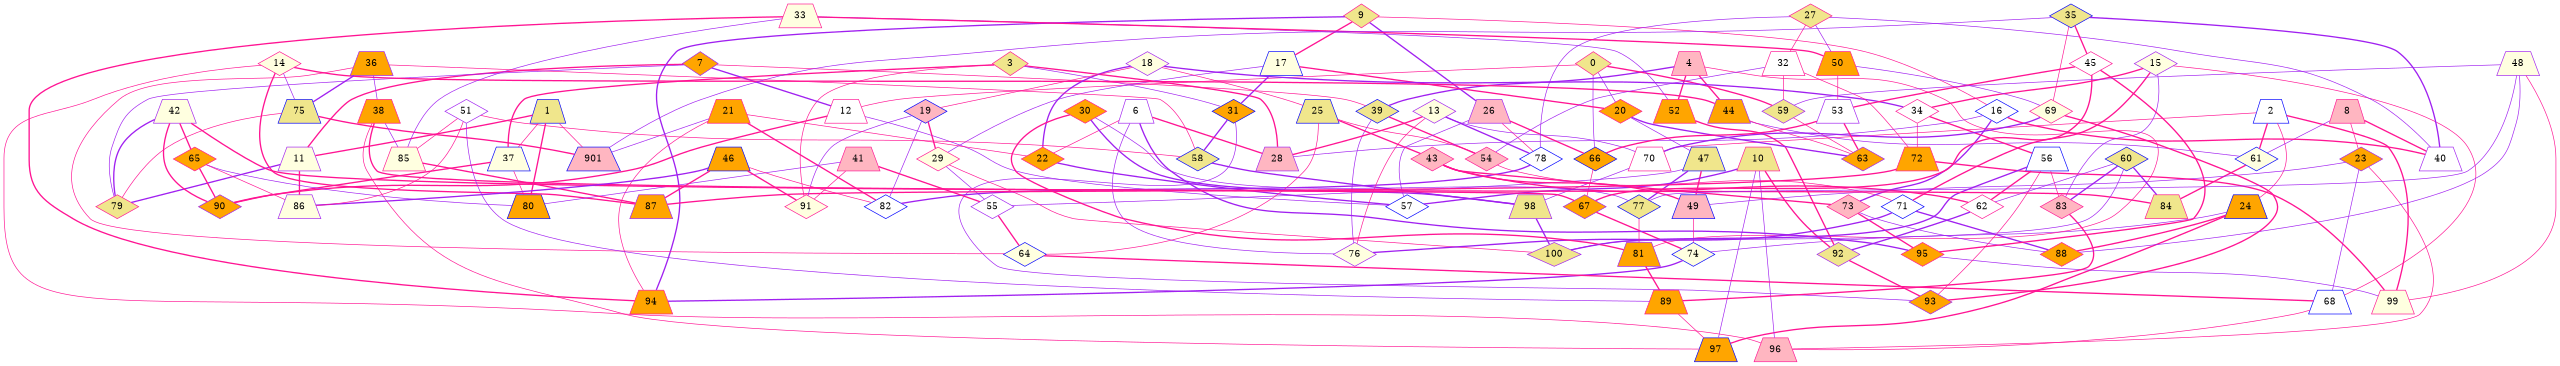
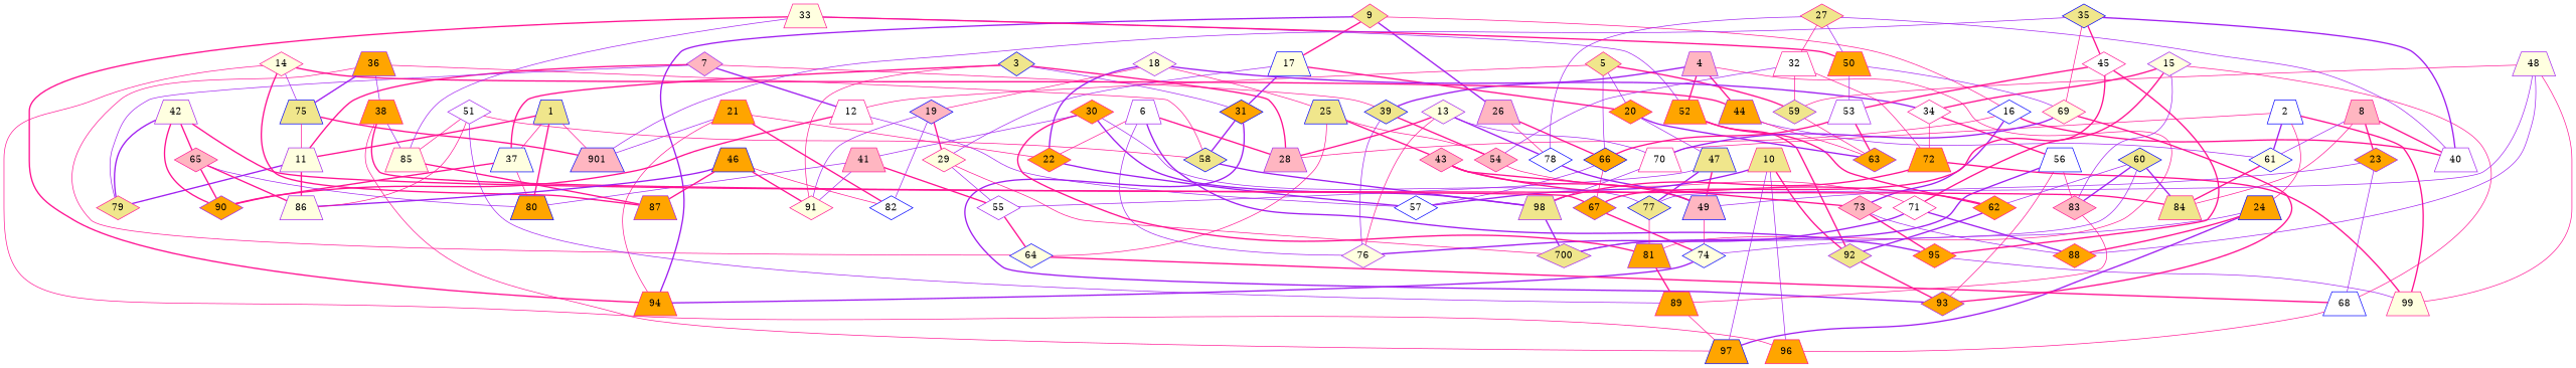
  graph {
    node [color=deeppink fillcolor=orange shape=diamond style=filled]
    edge [color=deeppink style=bold]
    1 [color=blue fillcolor=khaki shape=trapezium]
    11 [color=purple fillcolor=lightyellow shape=trapezium]
    37 [color=blue fillcolor=lightyellow shape=trapezium]
    80 [color=blue shape=trapezium]
    n5 [color=blue fillcolor=lightpink label=901 shape=trapezium]
    79 [fillcolor=khaki]
    86 [color=purple fillcolor=lightyellow shape=trapezium]
    90 [color=purple]
    2 [color=blue fillcolor=white shape=trapezium]
    24 [color=blue shape=trapezium]
    61 [color=blue fillcolor=lightyellow]
    70 [fillcolor=white shape=trapezium]
    99 [fillcolor=lightyellow shape=trapezium]
    97 [color=blue shape=trapezium]
    74 [color=blue fillcolor=lightyellow]
    88
    84 [fillcolor=khaki shape=trapezium]
    98 [color=purple fillcolor=khaki shape=trapezium]
-   3 [fillcolor=khaki]
+   3 [color=blue fillcolor=khaki]
    28 [color=purple fillcolor=lightpink shape=trapezium]
    31 [color=blue]
    91 [fillcolor=lightyellow]
    58 [color=blue fillcolor=khaki]
    93 [color=purple]
-   4 [fillcolor=lightpink shape=trapezium]
+   4 [color=purple fillcolor=lightpink shape=trapezium]
    39 [color=blue fillcolor=khaki]
    44 [color=purple shape=trapezium]
    52 [shape=trapezium]
    81 [color=purple shape=trapezium]
    76 [color=purple fillcolor=lightyellow]
    54 [fillcolor=lightpink]
    63 [color=purple]
    92 [color=purple fillcolor=khaki]
-   62 [fillcolor=white]
+   62
    89 [shape=trapezium]
-   5 [fillcolor=khaki label=0]
+   5 [fillcolor=khaki]
    12 [fillcolor=white shape=trapezium]
    20
    59 [color=purple fillcolor=khaki]
    66 [color=blue]
    57 [color=blue fillcolor=white]
    47 [color=blue fillcolor=khaki shape=trapezium]
    67 [color=purple]
    6 [color=purple fillcolor=white shape=trapezium]
    22
    95
-   7 [color=purple]
+   7 [color=purple fillcolor=lightpink]
    8 [fillcolor=lightpink shape=trapezium]
    23 [color=purple]
    40 [color=purple fillcolor=white shape=trapezium]
-   96 [fillcolor=lightpink shape=trapezium]
+   96 [shape=trapezium]
    68 [color=blue fillcolor=white shape=trapezium]
    49 [color=blue fillcolor=lightpink shape=trapezium]
    9 [fillcolor=khaki]
    16 [color=blue fillcolor=white]
    17 [color=blue fillcolor=lightyellow shape=trapezium]
    26 [color=purple fillcolor=lightpink shape=trapezium]
    94 [shape=trapezium]
    73 [fillcolor=lightpink]
    29 [fillcolor=lightyellow]
    78 [color=blue fillcolor=white]
    10 [fillcolor=khaki shape=trapezium]
    13 [color=purple fillcolor=lightyellow]
    82 [color=blue fillcolor=white]
    14 [fillcolor=lightyellow]
    75 [color=blue fillcolor=khaki shape=trapezium]
    87 [color=purple shape=trapezium]
    15 [color=purple fillcolor=lightyellow]
    34 [fillcolor=white]
-   71 [color=blue fillcolor=white]
+   71 [fillcolor=white]
    83 [fillcolor=lightpink]
    72 [shape=trapezium]
    56 [color=blue fillcolor=white shape=trapezium]
    55 [color=purple fillcolor=white]
-   100 [color=purple fillcolor=khaki]
+   100 [color=purple fillcolor=khaki label=700]
    18 [color=purple fillcolor=lightyellow]
    19 [color=blue fillcolor=lightpink]
    25 [color=blue fillcolor=khaki shape=trapezium]
    43 [fillcolor=lightpink]
    64 [color=blue fillcolor=lightyellow]
    77 [color=blue fillcolor=khaki]
    21 [shape=trapezium]
    27 [fillcolor=khaki]
    32 [fillcolor=white shape=trapezium]
    50 [shape=trapezium]
    69 [fillcolor=lightyellow]
    53 [color=purple fillcolor=white shape=trapezium]
    30
    41 [fillcolor=lightpink shape=trapezium]
    33 [fillcolor=lightyellow shape=trapezium]
    85 [fillcolor=lightyellow shape=trapezium]
    35 [color=blue fillcolor=khaki]
    45 [fillcolor=white]
    36 [color=purple shape=trapezium]
    38 [shape=trapezium]
    42 [color=purple fillcolor=lightyellow shape=trapezium]
-   65
+   65 [fillcolor=lightpink]
    46 [color=blue shape=trapezium]
    48 [color=purple fillcolor=lightyellow shape=trapezium]
    51 [color=purple fillcolor=white]
    60 [color=blue fillcolor=khaki]
    1 -- 11
    1 -- 37 [style=solid]
    1 -- 80
    1 -- n5 [style=solid]
    11 -- 79 [color=purple]
    11 -- 86
    37 -- 80 [style=solid]
    37 -- 90
    2 -- 24 [style=solid]
-   2 -- 61
+   2 -- 61 [color=purple]
    2 -- 70 [style=solid]
    2 -- 99
-   24 -- 97
+   24 -- 97 [color=purple]
    24 -- 74 [color=purple style=solid]
    24 -- 88
    61 -- 84
    70 -- 98 [color=purple style=solid]
    74 -- 94 [color=purple]
    98 -- 100 [color=purple]
    3 -- 37
    3 -- 28
    3 -- 31 [color=purple style=solid]
    3 -- 91 [style=solid]
    31 -- 58 [color=purple]
-   31 -- 93 [color=purple style=solid]
+   31 -- 93 [color=purple]
    58 -- 98 [color=purple]
    4 -- 39 [color=purple]
    4 -- 44
    4 -- 52
    4 -- 81 [style=solid]
    39 -- 76 [color=purple style=solid]
    39 -- 54
    44 -- 61 [color=purple style=solid]
    44 -- 63 [style=solid]
    52 -- 92
-   56 -- 62
+   52 -- 62
    81 -- 89
    54 -- 71 [style=solid]
    92 -- 93
    62 -- 92 [color=purple]
    89 -- 97 [style=solid]
    5 -- 12 [style=solid]
    5 -- 20 [color=purple style=solid]
    5 -- 59
    5 -- 66 [color=purple style=solid]
    12 -- 90
    12 -- 57 [color=purple style=solid]
    20 -- 63 [color=purple]
    20 -- 47 [color=purple style=solid]
    59 -- 63 [style=solid]
    66 -- 67 [style=solid]
    47 -- 49
    47 -- 55 [color=purple style=solid]
    47 -- 77 [color=purple]
    67 -- 74
    6 -- 28
    6 -- 76 [color=purple style=solid]
    6 -- 22 [style=solid]
    6 -- 95 [color=purple]
    22 -- 57 [color=purple]
    95 -- 99 [color=purple style=solid]
    7 -- 11
    7 -- 79 [color=purple style=solid]
    7 -- 39 [style=solid]
    7 -- 12 [color=purple]
    8 -- 61 [color=purple style=solid]
-   8 -- 23 [style=solid]
+   8 -- 84 [style=solid]
+   8 -- 23
    8 -- 40
-   23 -- 96 [style=solid]
    23 -- 68 [color=purple style=solid]
    23 -- 49 [color=purple style=solid]
    68 -- 96 [style=solid]
    49 -- 74 [style=solid]
    9 -- 16 [style=solid]
    9 -- 17
    9 -- 26 [color=purple]
    9 -- 94 [color=purple]
-   16 -- 28 [color=purple style=solid]
+   16 -- 28 [style=solid]
    16 -- 40
    16 -- 73 [color=purple]
    17 -- 31 [color=purple]
    17 -- 20
    17 -- 29 [color=purple style=solid]
    26 -- 66
-   26 -- 57 [color=purple style=solid]
+   66 -- 57 [color=purple style=solid]
    26 -- 78 [style=solid]
    73 -- 88 [color=purple style=solid]
    73 -- 95
    29 -- 55 [color=purple style=solid]
    29 -- 100 [style=solid]
-   78 -- 82 [color=purple]
+   78 -- 49 [color=purple]
    10 -- 97 [color=purple style=solid]
    10 -- 92
    10 -- 57 [color=purple]
    10 -- 96 [color=purple style=solid]
    13 -- 70 [color=purple style=solid]
    13 -- 28
    13 -- 76 [style=solid]
    13 -- 78 [color=purple]
    14 -- 44
    14 -- 96 [style=solid]
    14 -- 75 [color=purple style=solid]
    14 -- 87
    75 -- n5
-   75 -- 79 [style=solid]
+   75 -- 11 [style=solid]
    15 -- 68 [style=solid]
    15 -- 34
    15 -- 71
    15 -- 83 [color=purple style=solid]
    34 -- 72 [style=solid]
    34 -- 56
    71 -- 88 [color=purple]
    71 -- 76 [color=purple]
-   83 -- 89
+   83 -- 89 [style=solid]
    72 -- 99
-   72 -- 87
+   72 -- 98
    56 -- 93 [style=solid]
    56 -- 83 [style=solid]
    56 -- 100 [color=purple]
    55 -- 64
    18 -- 22 [color=purple]
    18 -- 34 [color=purple]
    18 -- 19 [style=solid]
    18 -- 25 [style=solid]
    19 -- 91 [color=purple style=solid]
    19 -- 29
    19 -- 82 [color=purple style=solid]
    25 -- 54 [style=solid]
    25 -- 43
    25 -- 64 [style=solid]
    43 -- 62
    43 -- 49
    43 -- 73
    64 -- 68
    77 -- 81 [style=solid]
    21 -- n5 [color=purple style=solid]
    21 -- 22 [style=solid]
    21 -- 94 [style=solid]
    21 -- 82
    27 -- 40 [color=purple style=solid]
    27 -- 78 [color=purple style=solid]
    27 -- 32 [style=solid]
    27 -- 50 [color=purple style=solid]
    32 -- 54 [color=purple style=solid]
    32 -- 59 [style=solid]
    32 -- 72 [style=solid]
    50 -- 69 [color=purple style=solid]
-   50 -- 53 [style=solid]
+   50 -- 53 [color=purple style=solid]
    69 -- 70 [color=purple]
    69 -- 93
    53 -- 63
    53 -- 66
    30 -- 98 [color=purple]
    30 -- 81
    30 -- 77 [color=purple style=solid]
+   30 -- 41 [color=purple style=solid]
    41 -- 80 [color=purple style=solid]
-   41 -- 91 [style=solid]
+   41 -- 91 [color=purple style=solid]
    41 -- 55
    33 -- 52 [color=purple style=solid]
    33 -- 94
    33 -- 50
    33 -- 85 [color=purple style=solid]
    85 -- 87
    35 -- n5 [color=purple style=solid]
    35 -- 40 [color=purple]
    35 -- 69 [style=solid]
    35 -- 45
    45 -- 67
    45 -- 95
    45 -- 53
    36 -- 58 [style=solid]
    36 -- 75 [color=purple]
    36 -- 64 [style=solid]
    36 -- 38 [color=purple style=solid]
    38 -- 97 [style=solid]
    38 -- 67
    38 -- 85 [color=purple style=solid]
    42 -- 79 [color=purple]
    42 -- 90
    42 -- 84
    42 -- 65
    65 -- 80 [color=purple style=solid]
-   65 -- 86 [style=solid]
+   65 -- 86
    65 -- 90
    46 -- 86 [color=purple]
    46 -- 91
    46 -- 82 [style=solid]
    46 -- 87
    48 -- 99 [style=solid]
    48 -- 88 [color=purple style=solid]
-   48 -- 59 [color=purple style=solid]
+   48 -- 59 [style=solid]
    48 -- 77 [color=purple style=solid]
    51 -- 86 [style=solid]
    51 -- 58 [style=solid]
    51 -- 89 [color=purple style=solid]
    51 -- 85 [style=solid]
    60 -- 84 [color=purple]
    60 -- 62 [color=purple style=solid]
    60 -- 83 [color=purple]
    60 -- 100 [color=purple style=solid]
  }
